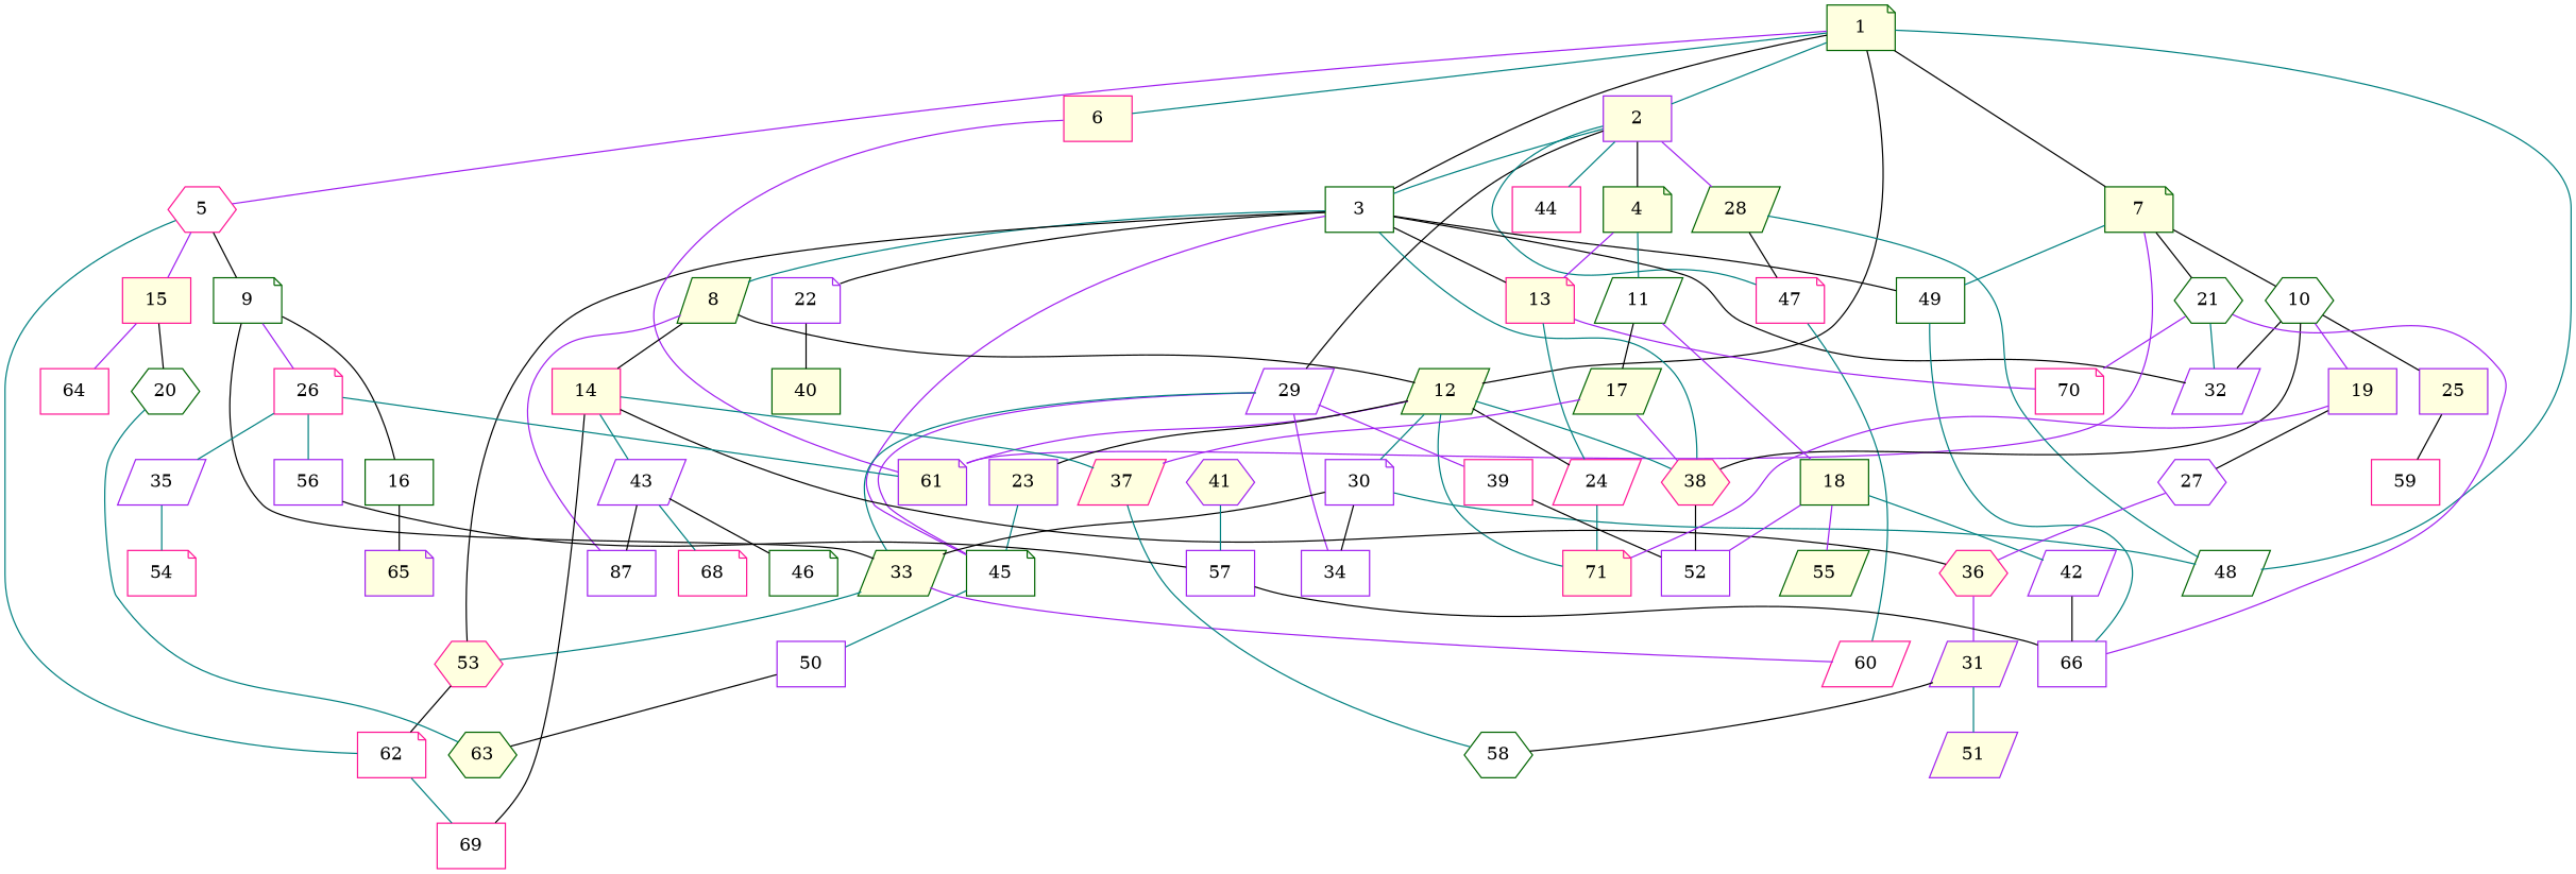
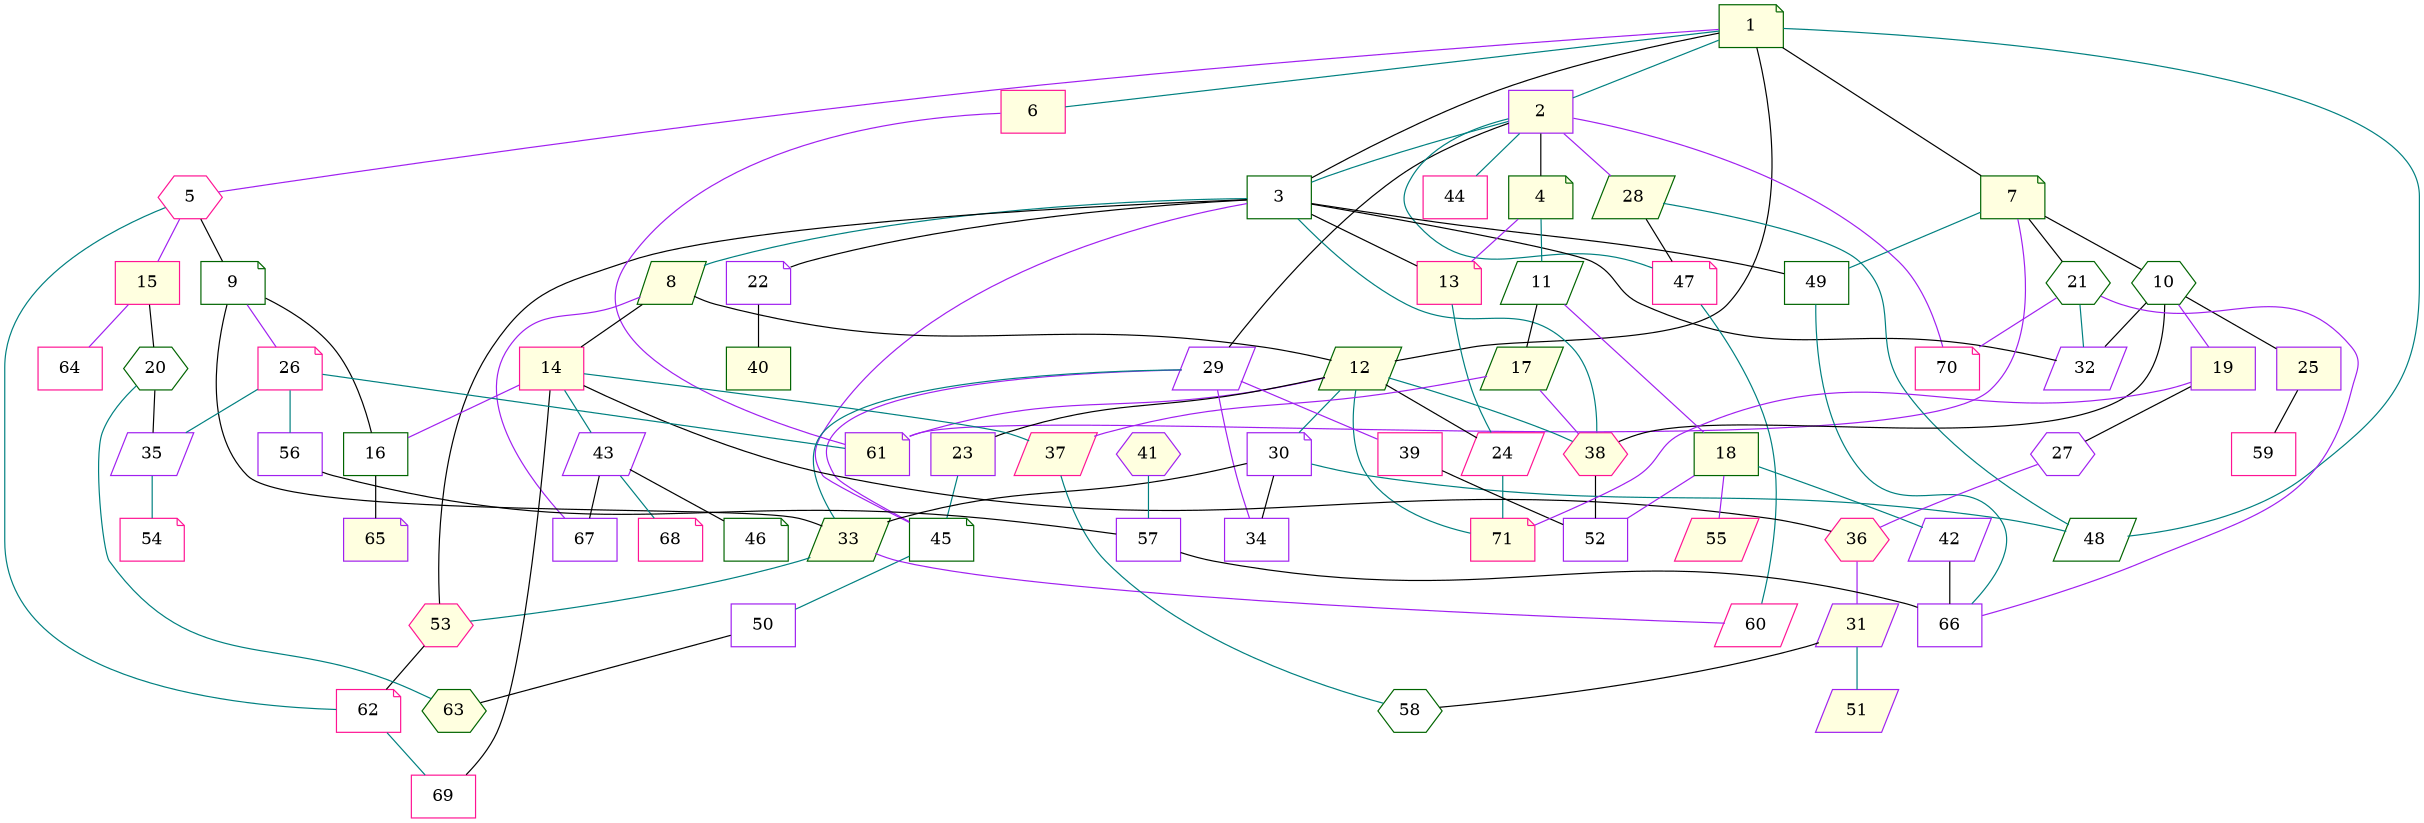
  graph {
    node [color=purple fillcolor=white shape=box style=filled]
    edge [color=black weight=1.0]
    1 [color=darkgreen fillcolor=lightyellow shape=note]
    2 [fillcolor=lightyellow]
    3 [color=darkgreen]
    5 [color=deeppink shape=hexagon]
    6 [color=deeppink fillcolor=lightyellow]
    7 [color=darkgreen fillcolor=lightyellow shape=note]
    12 [color=darkgreen fillcolor=lightyellow shape=parallelogram]
    48 [color=darkgreen shape=parallelogram]
    4 [color=darkgreen fillcolor=lightyellow shape=note]
    28 [color=darkgreen fillcolor=lightyellow shape=parallelogram]
    29 [shape=parallelogram]
    44 [color=deeppink]
    47 [color=deeppink shape=note]
    70 [color=deeppink shape=note]
    8 [color=darkgreen fillcolor=lightyellow shape=parallelogram]
    13 [color=deeppink fillcolor=lightyellow shape=note]
    22 [shape=note]
    32 [shape=parallelogram]
    38 [color=deeppink fillcolor=lightyellow shape=hexagon]
    45 [color=darkgreen shape=note]
    49 [color=darkgreen]
    53 [color=deeppink fillcolor=lightyellow shape=hexagon]
    9 [color=darkgreen shape=note]
    15 [color=deeppink fillcolor=lightyellow]
    62 [color=deeppink shape=note]
    61 [fillcolor=lightyellow shape=note]
    10 [color=darkgreen shape=hexagon]
    21 [color=darkgreen shape=hexagon]
    23 [fillcolor=lightyellow]
    24 [color=deeppink shape=parallelogram]
    30 [shape=note]
    71 [color=deeppink fillcolor=lightyellow shape=note]
    11 [color=darkgreen shape=parallelogram]
    33 [color=darkgreen fillcolor=lightyellow shape=parallelogram]
    34
    39 [color=deeppink]
    60 [color=deeppink shape=parallelogram]
    14 [color=deeppink fillcolor=lightyellow]
-   67 [label=87]
+   67
    40 [color=darkgreen fillcolor=lightyellow]
    52
    50
    66
    17 [color=darkgreen fillcolor=lightyellow shape=parallelogram]
    18 [color=darkgreen fillcolor=lightyellow]
    16 [color=darkgreen]
    26 [color=deeppink shape=note]
    20 [color=darkgreen shape=hexagon]
    64 [color=deeppink]
    69 [color=deeppink]
    19 [fillcolor=lightyellow]
    25 [fillcolor=lightyellow]
    36 [color=deeppink fillcolor=lightyellow shape=hexagon]
    37 [color=deeppink fillcolor=lightyellow shape=parallelogram]
    43 [shape=parallelogram]
    65 [fillcolor=lightyellow shape=note]
    35 [shape=parallelogram]
    56
    27 [shape=hexagon]
    59 [color=deeppink]
    42 [shape=parallelogram]
-   55 [color=darkgreen fillcolor=lightyellow shape=parallelogram]
+   55 [color=deeppink fillcolor=lightyellow shape=parallelogram]
    31 [fillcolor=lightyellow shape=parallelogram]
    58 [color=darkgreen shape=hexagon]
    46 [color=darkgreen shape=note]
    68 [color=deeppink shape=note]
    63 [color=darkgreen fillcolor=lightyellow shape=hexagon]
    51 [fillcolor=lightyellow shape=parallelogram]
    54 [color=deeppink shape=note]
    57
    41 [fillcolor=lightyellow shape=hexagon]
    1 -- 2 [color=teal]
    1 -- 3
    1 -- 5 [color=purple]
    1 -- 6 [color=teal]
    1 -- 7
    1 -- 12 [weight=4.0]
    1 -- 48 [color=teal]
    2 -- 3 [color=teal]
    2 -- 4
    2 -- 28 [color=purple weight=2.0]
    2 -- 29
    2 -- 44 [color=teal]
    2 -- 47 [color=teal]
-   13 -- 70 [color=purple]
+   2 -- 70 [color=purple]
    3 -- 8 [color=teal]
    3 -- 13
    3 -- 22
    3 -- 32
    3 -- 38 [color=teal]
    3 -- 45 [color=purple]
    3 -- 49
    3 -- 53
    5 -- 9
    5 -- 15 [color=purple]
    5 -- 62 [color=teal]
    6 -- 61 [color=purple]
    7 -- 49 [color=teal]
    7 -- 61 [color=purple]
    7 -- 10
    7 -- 21
    12 -- 38 [color=teal]
    12 -- 61 [color=purple]
    12 -- 23 [weight=2.0]
    12 -- 24
    12 -- 30 [color=teal]
    12 -- 71 [color=teal]
    4 -- 13 [color=purple]
    4 -- 11 [color=teal]
    28 -- 48 [color=teal]
    28 -- 47
    29 -- 45 [color=purple]
    29 -- 33 [color=teal]
    29 -- 34 [color=purple]
    29 -- 39 [color=purple]
    47 -- 60 [color=teal weight=2.0]
    8 -- 12
    8 -- 14
    8 -- 67 [color=purple]
    13 -- 24 [color=teal]
    22 -- 40
    38 -- 52
    45 -- 50 [color=teal]
    49 -- 66 [color=teal]
    53 -- 62
    9 -- 33 [weight=2.0]
    9 -- 16
    9 -- 26 [color=purple]
    15 -- 20
    15 -- 64 [color=purple]
    62 -- 69 [color=teal]
    10 -- 32
    10 -- 38
    10 -- 19 [color=purple]
    10 -- 25
    21 -- 70 [color=purple]
    21 -- 32 [color=teal]
    21 -- 66 [color=purple]
    23 -- 45 [color=teal]
    24 -- 71 [color=teal]
    30 -- 48 [color=teal]
    30 -- 33 [weight=3.0]
    30 -- 34
    11 -- 17
    11 -- 18 [color=purple]
    33 -- 53 [color=teal]
    33 -- 60 [color=purple]
    39 -- 52
+   14 -- 16 [color=purple]
    14 -- 69
    14 -- 36
    14 -- 37 [color=teal]
    14 -- 43 [color=teal]
    50 -- 63
    17 -- 38 [color=purple weight=2.0]
    17 -- 37 [color=purple]
    18 -- 52 [color=purple]
    18 -- 42 [color=teal]
    18 -- 55 [color=purple]
    16 -- 65
    26 -- 61 [color=teal]
    26 -- 35 [color=teal]
    26 -- 56 [color=teal]
+   20 -- 35
    20 -- 63 [color=teal]
    19 -- 71 [color=purple]
    19 -- 27
    25 -- 59
    36 -- 31 [color=purple]
    37 -- 58 [color=teal]
    43 -- 67
    43 -- 46
    43 -- 68 [color=teal]
    35 -- 54 [color=teal]
    56 -- 57
    27 -- 36 [color=purple]
    42 -- 66 [weight=2.0]
    31 -- 58
    31 -- 51 [color=teal]
    57 -- 66
    41 -- 57 [color=teal]
  }
